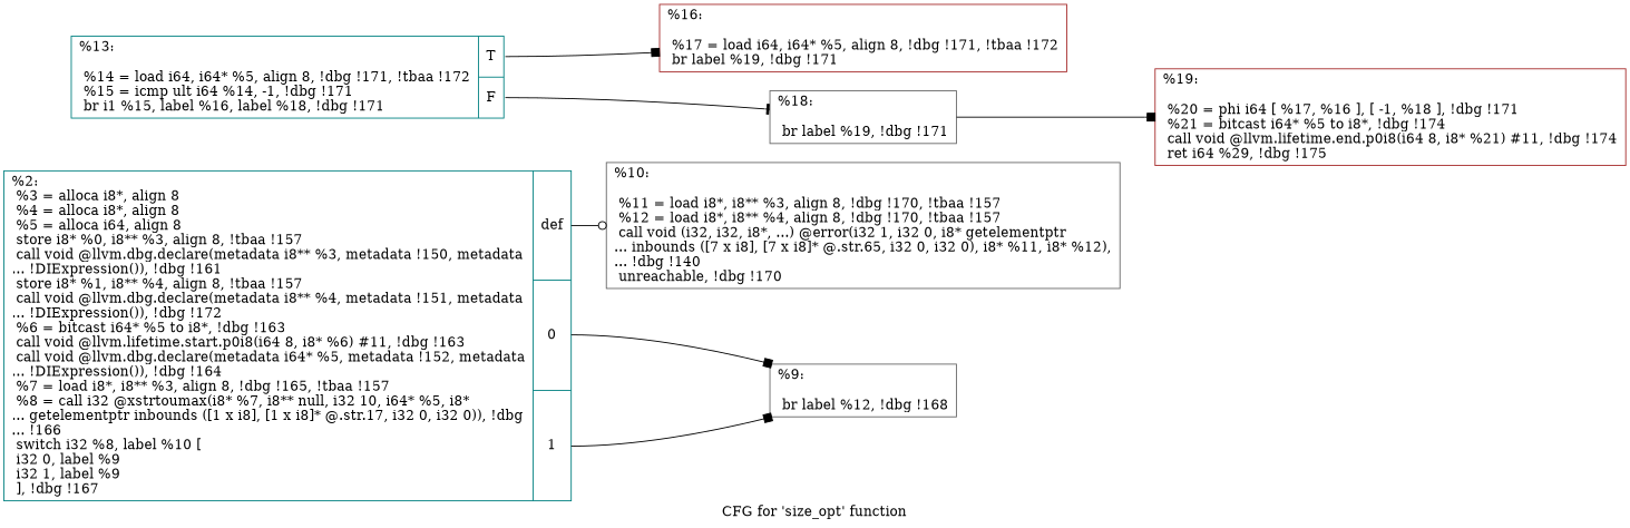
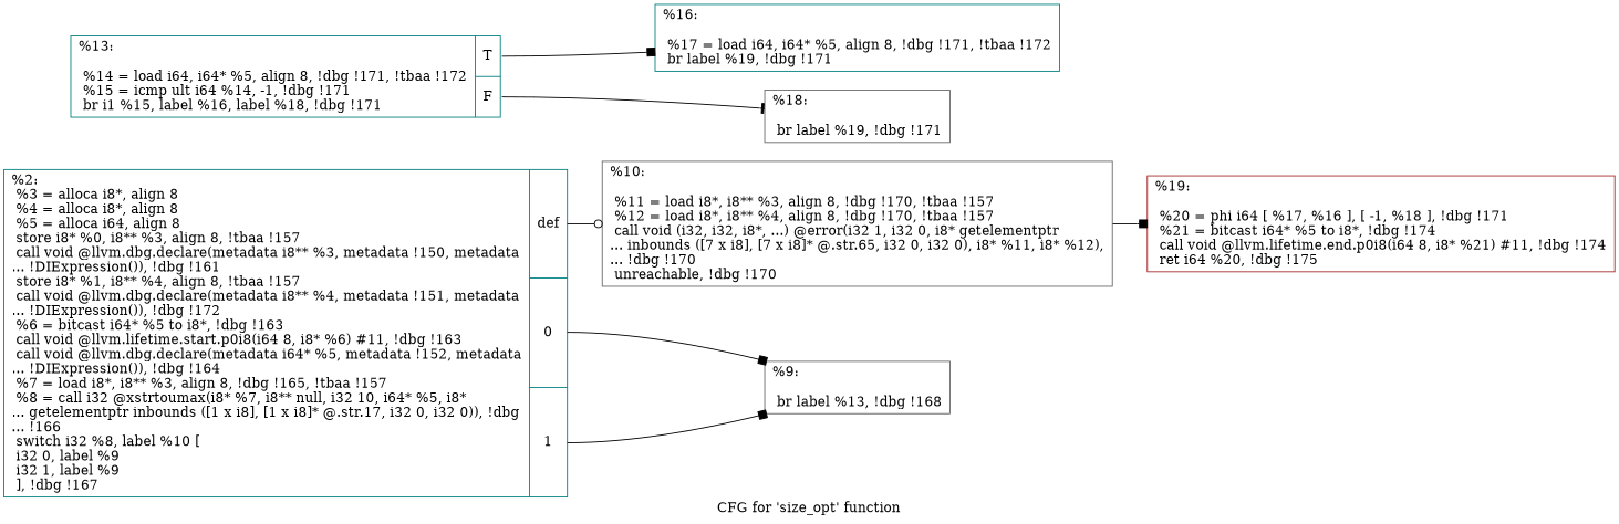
  digraph {
    label="CFG for 'size_opt' function"
    rankdir=LR
    node [color=gray40 shape=record]
    edge [arrowhead=box tailport=s0]
    n1 [color=teal label="{%2:\l  %3 = alloca i8*, align 8\l  %4 = alloca i8*, align 8\l  %5 = alloca i64, align 8\l  store i8* %0, i8** %3, align 8, !tbaa !157\l  call void @llvm.dbg.declare(metadata i8** %3, metadata !150, metadata\l... !DIExpression()), !dbg !161\l  store i8* %1, i8** %4, align 8, !tbaa !157\l  call void @llvm.dbg.declare(metadata i8** %4, metadata !151, metadata\l... !DIExpression()), !dbg !172\l  %6 = bitcast i64* %5 to i8*, !dbg !163\l  call void @llvm.lifetime.start.p0i8(i64 8, i8* %6) #11, !dbg !163\l  call void @llvm.dbg.declare(metadata i64* %5, metadata !152, metadata\l... !DIExpression()), !dbg !164\l  %7 = load i8*, i8** %3, align 8, !dbg !165, !tbaa !157\l  %8 = call i32 @xstrtoumax(i8* %7, i8** null, i32 10, i64* %5, i8*\l... getelementptr inbounds ([1 x i8], [1 x i8]* @.str.17, i32 0, i32 0)), !dbg\l... !166\l  switch i32 %8, label %10 [\l    i32 0, label %9\l    i32 1, label %9\l  ], !dbg !167\l|{<s0>def|<s1>0|<s2>1}}"]
-   n2 [label="{%10:\l\l  %11 = load i8*, i8** %3, align 8, !dbg !170, !tbaa !157\l  %12 = load i8*, i8** %4, align 8, !dbg !170, !tbaa !157\l  call void (i32, i32, i8*, ...) @error(i32 1, i32 0, i8* getelementptr\l... inbounds ([7 x i8], [7 x i8]* @.str.65, i32 0, i32 0), i8* %11, i8* %12),\l... !dbg !140\l  unreachable, !dbg !170\l}"]
-   n3 [label="{%9:\l\l  br label %12, !dbg !168\l}"]
+   n2 [label="{%10:\l\l  %11 = load i8*, i8** %3, align 8, !dbg !170, !tbaa !157\l  %12 = load i8*, i8** %4, align 8, !dbg !170, !tbaa !157\l  call void (i32, i32, i8*, ...) @error(i32 1, i32 0, i8* getelementptr\l... inbounds ([7 x i8], [7 x i8]* @.str.65, i32 0, i32 0), i8* %11, i8* %12),\l... !dbg !170\l  unreachable, !dbg !170\l}"]
+   n3 [label="{%9:\l\l  br label %13, !dbg !168\l}"]
    n4 [color=teal label="{%13:\l\l  %14 = load i64, i64* %5, align 8, !dbg !171, !tbaa !172\l  %15 = icmp ult i64 %14, -1, !dbg !171\l  br i1 %15, label %16, label %18, !dbg !171\l|{<s0>T|<s1>F}}"]
-   n5 [color=brown label="{%16:\l\l  %17 = load i64, i64* %5, align 8, !dbg !171, !tbaa !172\l  br label %19, !dbg !171\l}"]
+   n5 [color=teal label="{%16:\l\l  %17 = load i64, i64* %5, align 8, !dbg !171, !tbaa !172\l  br label %19, !dbg !171\l}"]
    n6 [label="{%18:\l\l  br label %19, !dbg !171\l}"]
-   n7 [color=brown label="{%19:\l\l  %20 = phi i64 [ %17, %16 ], [ -1, %18 ], !dbg !171\l  %21 = bitcast i64* %5 to i8*, !dbg !174\l  call void @llvm.lifetime.end.p0i8(i64 8, i8* %21) #11, !dbg !174\l  ret i64 %29, !dbg !175\l}"]
+   n7 [color=brown label="{%19:\l\l  %20 = phi i64 [ %17, %16 ], [ -1, %18 ], !dbg !171\l  %21 = bitcast i64* %5 to i8*, !dbg !174\l  call void @llvm.lifetime.end.p0i8(i64 8, i8* %21) #11, !dbg !174\l  ret i64 %20, !dbg !175\l}"]
    n1 -> n2 [arrowhead=odot]
    n1 -> n3 [tailport=s1]
    n1 -> n3 [tailport=s2]
    n4 -> n5
    n4 -> n6 [arrowhead=tee tailport=s1]
-   n6 -> n7 [tailport=""]
+   n2 -> n7 [tailport=""]
  }
